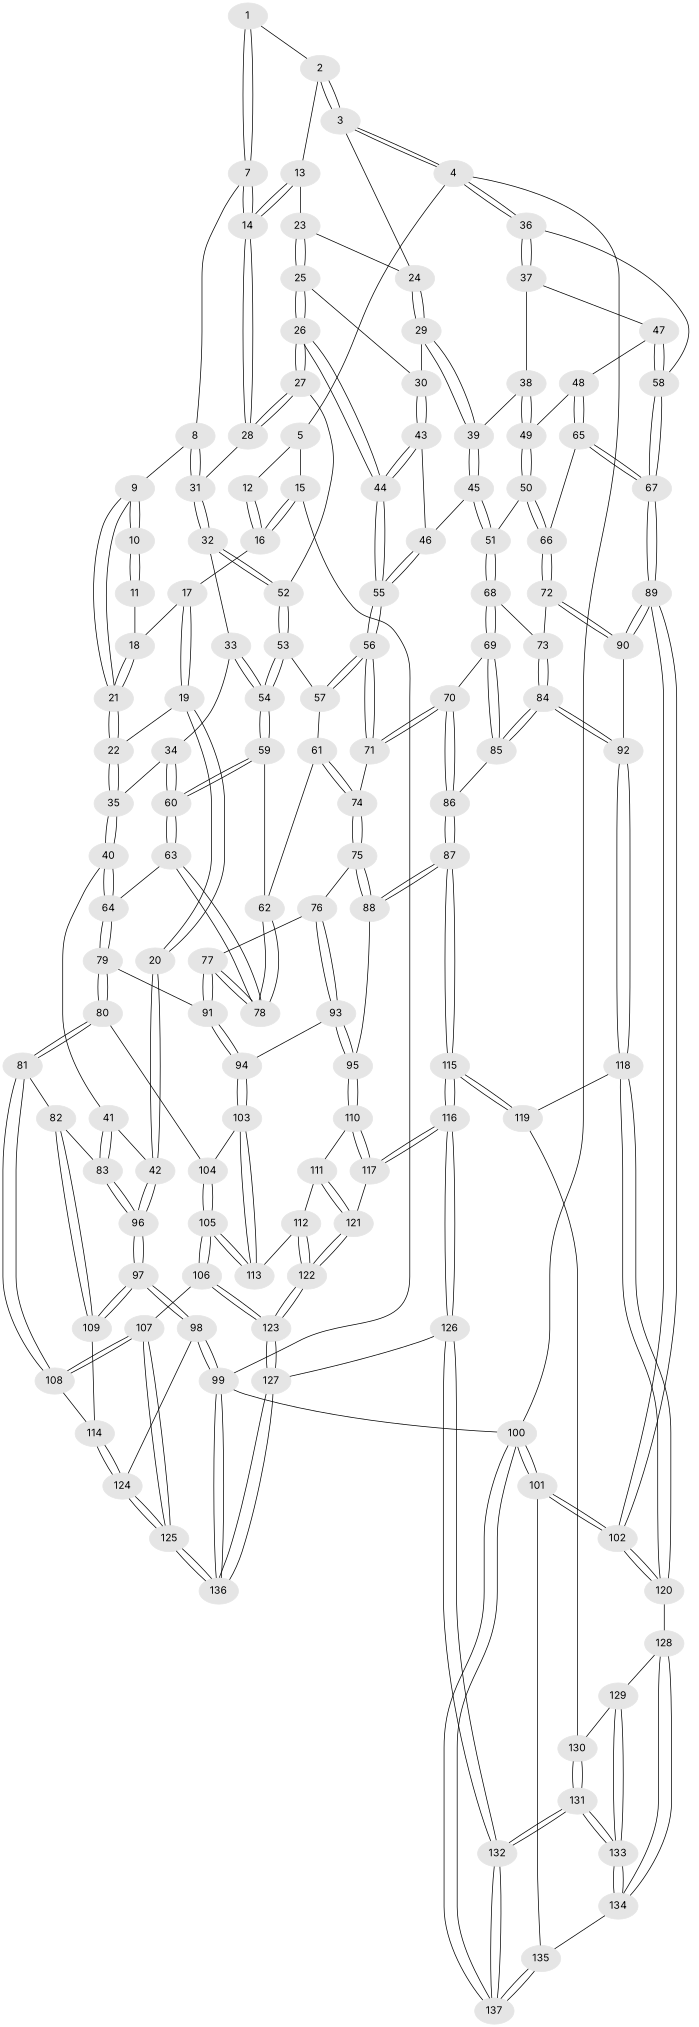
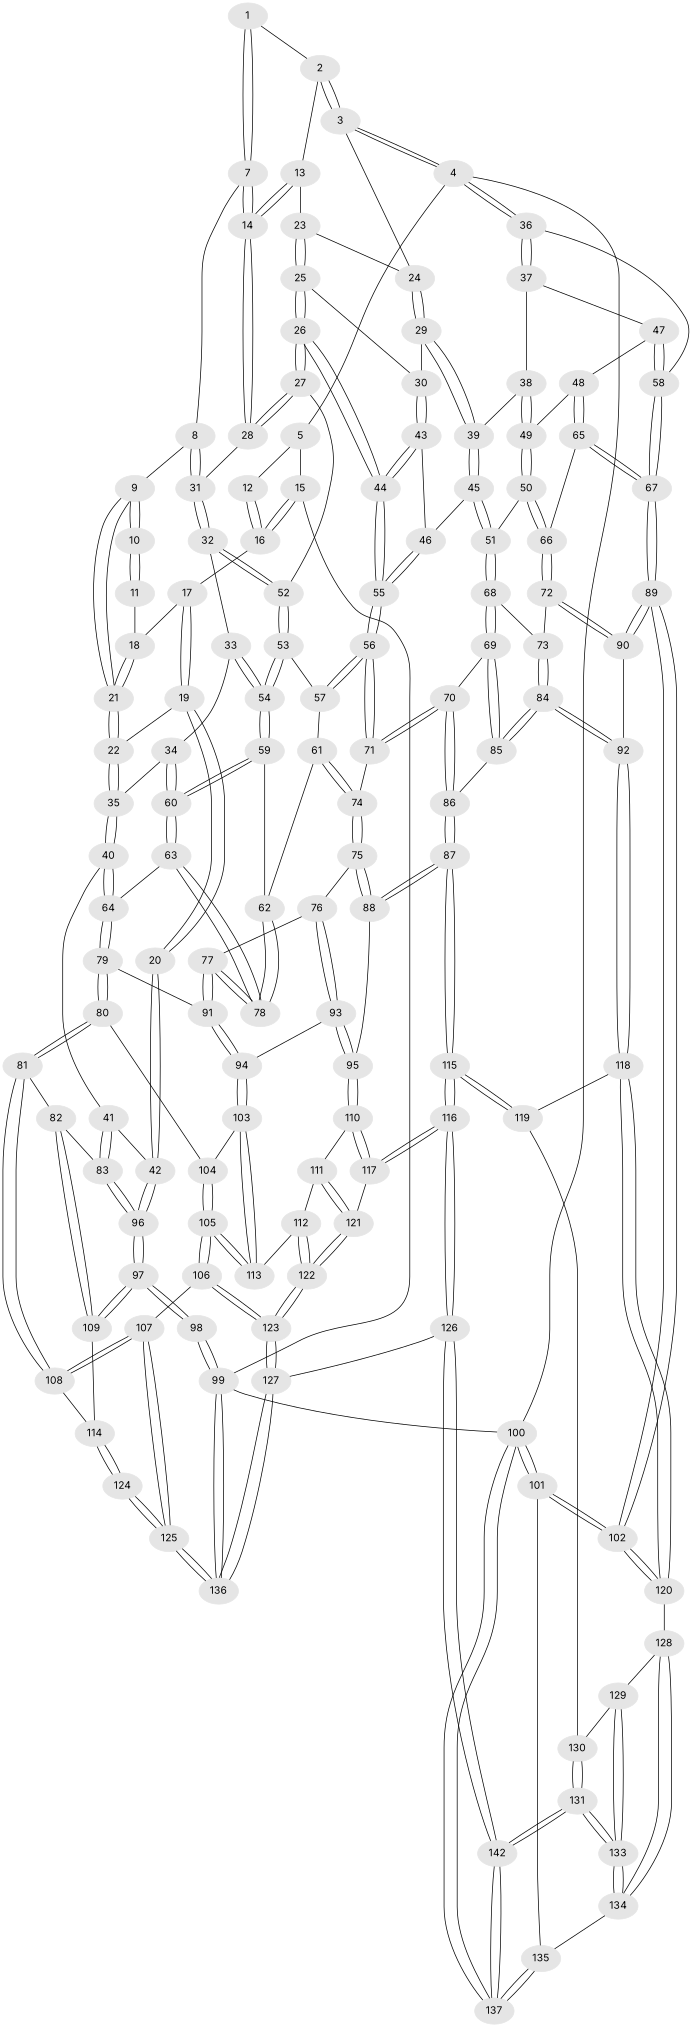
  graph {
    fontname=Inter
    node [color=gray90 fontname=Inter style=filled]
    edge [fontname=Inter]
    1
    2
    7
    3
    13
    8
    14
    4
    24
    23
    5
    36
    100
    29
    12
    15
    37
    58
    101
    137
    16
    99
    10
    11
    9
    31
    28
    21
    32
    22
    18
    17
    25
    20
    42
    136
    19
    35
    96
    40
    26
    30
    39
    27
    44
    43
    52
    55
    53
    45
    46
    33
    34
    54
    60
    59
    63
    41
    64
    38
    47
    67
    49
    48
    50
    51
    83
    79
    97
    56
    68
    65
    66
    72
    69
    73
    57
    61
    62
    71
    74
    89
    78
    75
    91
    80
    90
    102
    70
    85
    84
    86
    87
    92
    76
    88
    77
    93
    95
    94
    81
    104
    82
    108
    105
    109
    114
    118
    115
    116
    119
    110
    120
    103
    113
    111
    117
    98
    124
    125
    135
    128
    106
    107
    123
    127
    112
    121
    122
    126
    130
-   132
+   132 [label=142]
    131
    129
    134
    133
    1 -- 2
    1 -- 7
    1 -- 7
    2 -- 3
    2 -- 3
    2 -- 13
    7 -- 8
    7 -- 14
    7 -- 14
    3 -- 4
    3 -- 4
    3 -- 24
    13 -- 14
    13 -- 14
    13 -- 23
    8 -- 9
    8 -- 31
    8 -- 31
    14 -- 28
    14 -- 28
    4 -- 5
    4 -- 36
    4 -- 36
    4 -- 100
    24 -- 29
    24 -- 29
    23 -- 24
    23 -- 25
    23 -- 25
    5 -- 12
    5 -- 15
    36 -- 37
    36 -- 37
    36 -- 58
    100 -- 101
    100 -- 101
    100 -- 137
    100 -- 137
    29 -- 30
    29 -- 39
    29 -- 39
    12 -- 16
    12 -- 16
    15 -- 16
    15 -- 16
    15 -- 99
    37 -- 38
    37 -- 47
    58 -- 67
    58 -- 67
    101 -- 102
    101 -- 102
    101 -- 135
    16 -- 17
    99 -- 100
    99 -- 136
    99 -- 136
    10 -- 11
    10 -- 11
    11 -- 18
    9 -- 10
    9 -- 10
    9 -- 21
    9 -- 21
    31 -- 32
    31 -- 32
    28 -- 31
    21 -- 22
    21 -- 22
    32 -- 52
    32 -- 52
    32 -- 33
    22 -- 35
    22 -- 35
    18 -- 21
    18 -- 21
    17 -- 18
    17 -- 19
    17 -- 19
    25 -- 26
    25 -- 26
    25 -- 30
    20 -- 42
    20 -- 42
    42 -- 96
    42 -- 96
    19 -- 22
    19 -- 20
    19 -- 20
    35 -- 40
    35 -- 40
    96 -- 97
    96 -- 97
    40 -- 41
    40 -- 64
    40 -- 64
    26 -- 27
    26 -- 27
    26 -- 44
    26 -- 44
    30 -- 43
    30 -- 43
    39 -- 45
    39 -- 45
    27 -- 28
    27 -- 28
    27 -- 52
    44 -- 55
    44 -- 55
    43 -- 44
    43 -- 44
    43 -- 46
    52 -- 53
    52 -- 53
    55 -- 56
    55 -- 56
    53 -- 54
    53 -- 54
    53 -- 57
    45 -- 46
    45 -- 51
    45 -- 51
    46 -- 55
    46 -- 55
    33 -- 34
    33 -- 54
    33 -- 54
    34 -- 35
    34 -- 60
    34 -- 60
    54 -- 59
    54 -- 59
    60 -- 63
    60 -- 63
    59 -- 60
    59 -- 60
    59 -- 62
    63 -- 64
    63 -- 78
    63 -- 78
    41 -- 42
    41 -- 83
    41 -- 83
    64 -- 79
    64 -- 79
    38 -- 39
    38 -- 49
    38 -- 49
    47 -- 58
    47 -- 58
    47 -- 48
    67 -- 89
    67 -- 89
    49 -- 50
    49 -- 50
    48 -- 49
    48 -- 65
    48 -- 65
    50 -- 51
    50 -- 66
    50 -- 66
    51 -- 68
    51 -- 68
    83 -- 96
    83 -- 96
    79 -- 91
    79 -- 80
    79 -- 80
    97 -- 109
    97 -- 109
    97 -- 98
    97 -- 98
    56 -- 57
    56 -- 57
    56 -- 71
    56 -- 71
    68 -- 69
    68 -- 69
    68 -- 73
    65 -- 67
    65 -- 67
    65 -- 66
    66 -- 72
    66 -- 72
    72 -- 73
    72 -- 90
    72 -- 90
    69 -- 70
    69 -- 85
    69 -- 85
    73 -- 84
    73 -- 84
    57 -- 61
    61 -- 62
    61 -- 74
    61 -- 74
    62 -- 78
    62 -- 78
    71 -- 74
    74 -- 75
    74 -- 75
    89 -- 90
    89 -- 90
    89 -- 102
    89 -- 102
    75 -- 76
    75 -- 88
    75 -- 88
    91 -- 94
    91 -- 94
    80 -- 81
    80 -- 81
    80 -- 104
    90 -- 92
    102 -- 120
    102 -- 120
    70 -- 71
    70 -- 71
    70 -- 86
    70 -- 86
    85 -- 86
    84 -- 85
    84 -- 85
    84 -- 92
    84 -- 92
    86 -- 87
    86 -- 87
    87 -- 88
    87 -- 88
    87 -- 115
    87 -- 115
    92 -- 118
    92 -- 118
    76 -- 77
    76 -- 93
    76 -- 93
    88 -- 95
    77 -- 78
    77 -- 78
    77 -- 91
    77 -- 91
    93 -- 95
    93 -- 95
    93 -- 94
    95 -- 110
    95 -- 110
    94 -- 103
    94 -- 103
    81 -- 82
    81 -- 108
    81 -- 108
    104 -- 105
    104 -- 105
    82 -- 83
    82 -- 109
    82 -- 109
    108 -- 114
    105 -- 113
    105 -- 113
    105 -- 106
    105 -- 106
    109 -- 114
    114 -- 124
    114 -- 124
    118 -- 119
    118 -- 120
    118 -- 120
    115 -- 116
    115 -- 116
    115 -- 119
    115 -- 119
    116 -- 117
    116 -- 117
    116 -- 126
    116 -- 126
    119 -- 130
    110 -- 111
    110 -- 117
    110 -- 117
    120 -- 128
    103 -- 104
    103 -- 113
    103 -- 113
    111 -- 112
    111 -- 121
    111 -- 121
    117 -- 121
    98 -- 99
    98 -- 99
-   98 -- 124
    124 -- 125
    124 -- 125
    125 -- 136
    125 -- 136
    135 -- 137
    135 -- 137
    128 -- 129
    128 -- 134
    128 -- 134
    106 -- 107
    106 -- 123
    106 -- 123
    107 -- 108
    107 -- 108
    107 -- 125
    107 -- 125
    123 -- 127
    123 -- 127
    127 -- 136
    127 -- 136
    112 -- 113
    112 -- 122
    112 -- 122
    121 -- 122
    121 -- 122
    122 -- 123
    122 -- 123
    126 -- 127
    126 -- 132
    126 -- 132
    130 -- 131
    130 -- 131
    132 -- 137
    132 -- 137
    131 -- 132
    131 -- 132
    131 -- 133
    131 -- 133
    129 -- 130
    129 -- 133
    129 -- 133
    134 -- 135
    133 -- 134
    133 -- 134
  }
